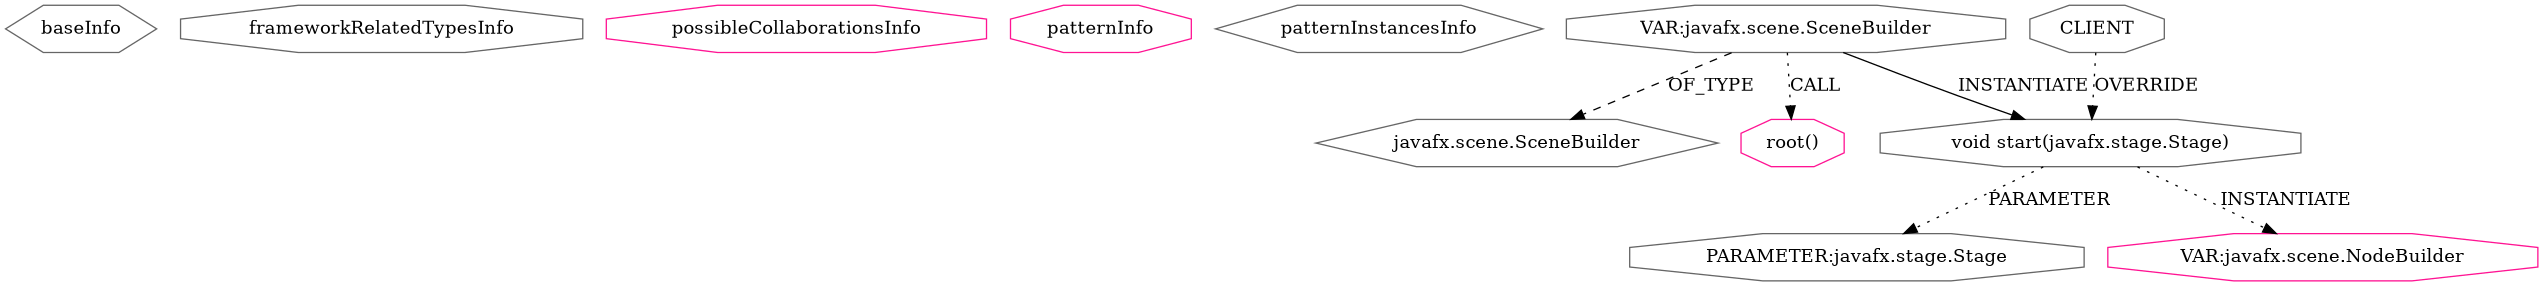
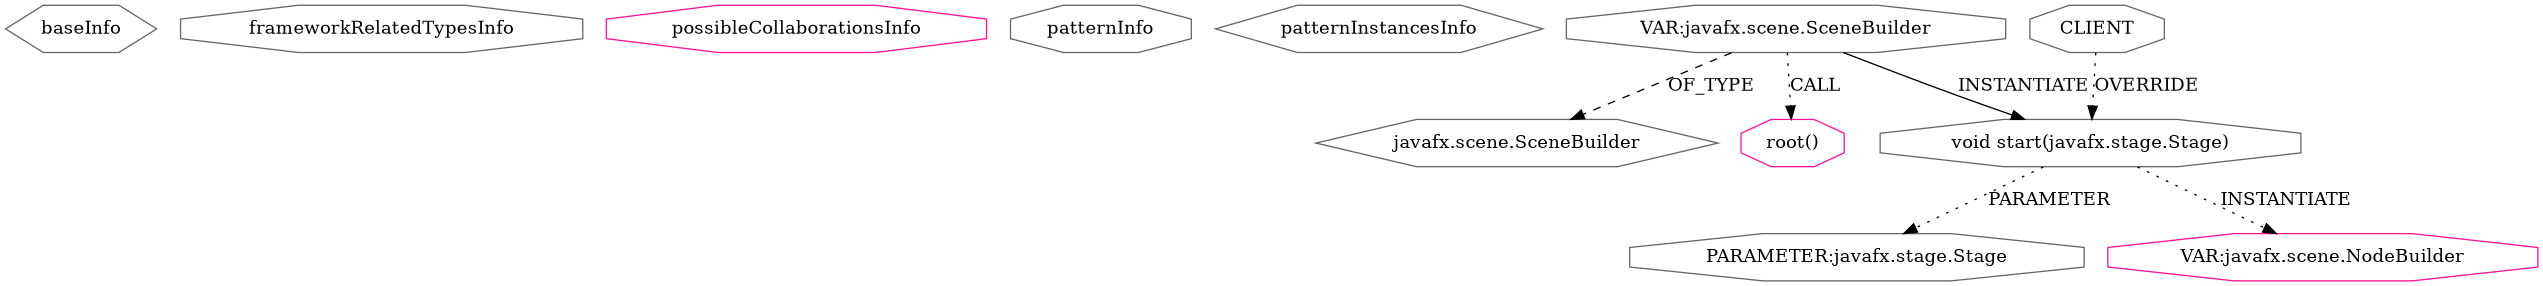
  digraph {
    node [color=gray40 shape=octagon isFrameworkType=false]
    edge [style=dotted]
    baseInfo [category=pattern graphId=3751 isAnonymous=false possibleRelation=false shape=hexagon isFrameworkType=""]
    frameworkRelatedTypesInfo [isFrameworkType=""]
    possibleCollaborationsInfo [color=deeppink isFrameworkType=""]
-   patternInfo [color=deeppink frequency=2.0 patternRootClient=0 isFrameworkType=""]
+   patternInfo [frequency=2.0 patternRootClient=0 isFrameworkType=""]
    patternInstancesInfo [0="soonzsoonz-QuickFoot~/soonzsoonz-QuickFoot/QuickFoot-master/src/application/AudioConfigMain.java~AudioConfigMain~4245" 1="amonker-AmonkerFX~/amonker-AmonkerFX/AmonkerFX-master/src/cn/jingyun/javafx/amonker/ui/ButtonStyles.java~ButtonStyles~1840" shape=hexagon isFrameworkType=""]
    n6 [label="javafx.scene.SceneBuilder" shape=hexagon vertexType=FRAMEWORK_CLASS_TYPE]
    n7 [label="VAR:javafx.scene.SceneBuilder" vertexType=VARIABLE_EXPRESION]
    n8 [color=deeppink label="root()" vertexType=INSIDE_CALL]
    n9 [label="void start(javafx.stage.Stage)" vertexType=OVERRIDING_METHOD_DECLARATION]
    n10 [label="PARAMETER:javafx.stage.Stage" vertexType=PARAMETER_DECLARATION]
    n11 [color=deeppink label="VAR:javafx.scene.NodeBuilder" vertexType=VARIABLE_EXPRESION]
    n12 [label=CLIENT vertexType=ROOT_CLIENT_CLASS_DECLARATION]
    n7 -> n6 [label=OF_TYPE style=dashed]
    n7 -> n8 [label=CALL]
    n7 -> n9 [label=INSTANTIATE style=solid]
    n9 -> n10 [label=PARAMETER]
    n9 -> n11 [label=INSTANTIATE]
    n12 -> n9 [label=OVERRIDE]
  }
